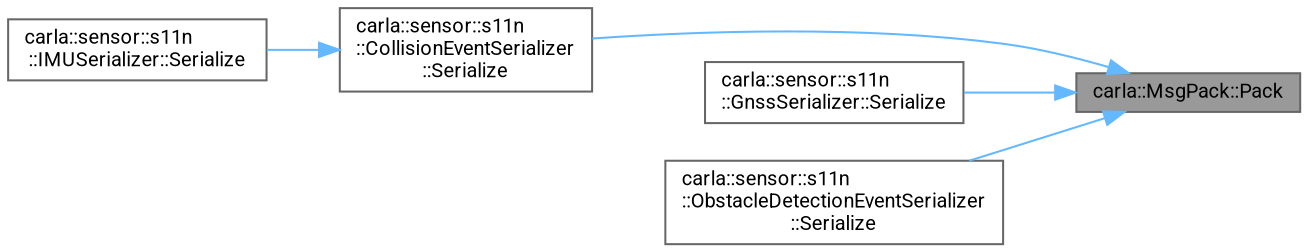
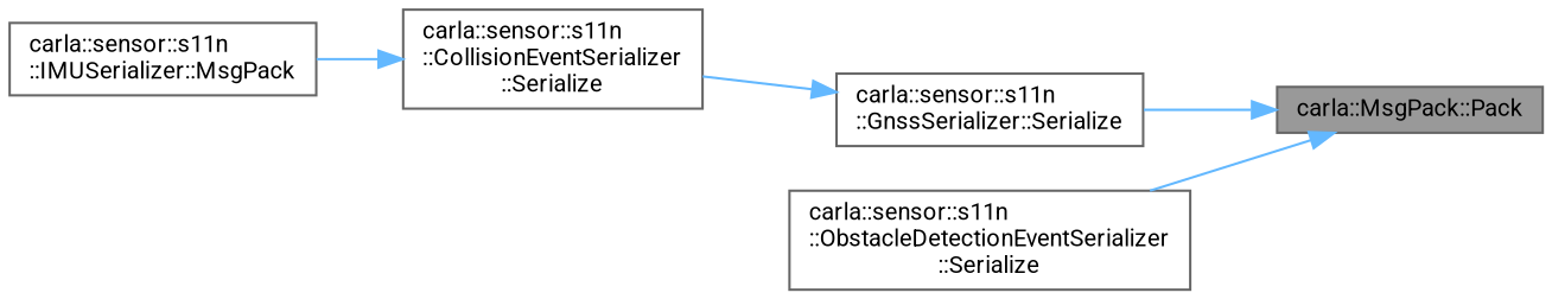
  digraph {
    fontname=Roboto
    rankdir=RL
    node [color=grey40 fillcolor=white fontname=Roboto fontsize=10 shape=box style=filled]
    edge [color=steelblue1 dir=back fontname=Roboto fontsize=10 labelfontname=Helvetica labelfontsize=10 style=solid]
    n1 [color=gray40 fillcolor=grey60 fontcolor=black height=0.2 label="carla::MsgPack::Pack" width=0.4]
    n2 [height=0.2 label="carla::sensor::s11n\l::CollisionEventSerializer\l::Serialize" width=0.4]
    n3 [height=0.2 label="carla::sensor::s11n\l::GnssSerializer::Serialize" width=0.4]
    n4 [height=0.2 label="carla::sensor::s11n\l::ObstacleDetectionEventSerializer\l::Serialize" width=0.4]
-   n5 [height=0.2 label="carla::sensor::s11n\l::IMUSerializer::Serialize" width=0.4]
-   n1 -> n2
+   n5 [height=0.2 label="carla::sensor::s11n\l::IMUSerializer::MsgPack" width=0.4]
+   n3 -> n2
    n1 -> n3
    n1 -> n4
    n2 -> n5
  }
